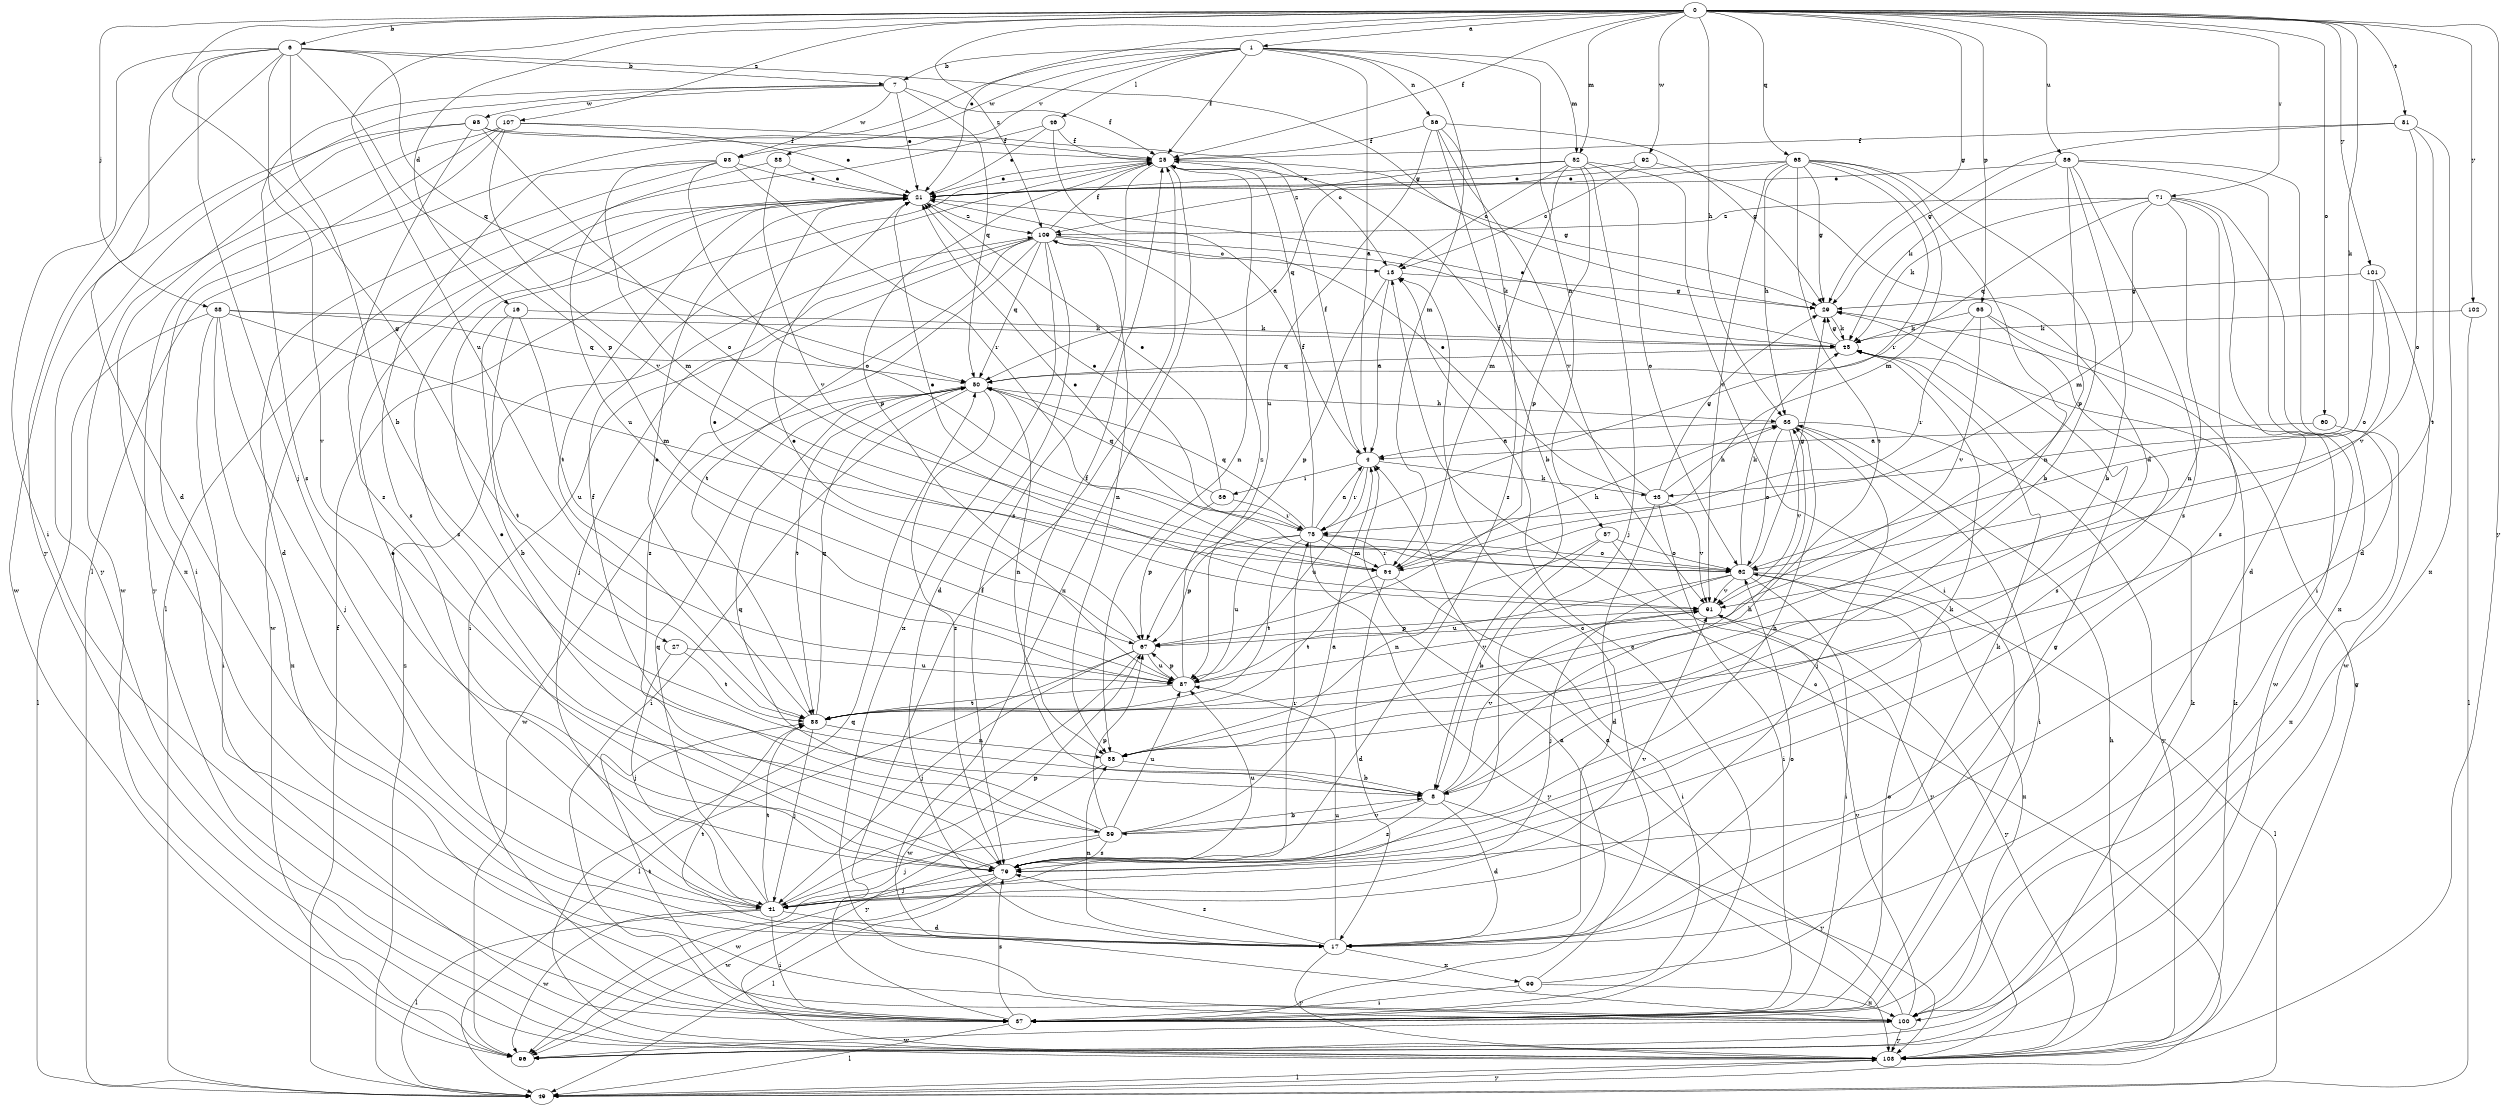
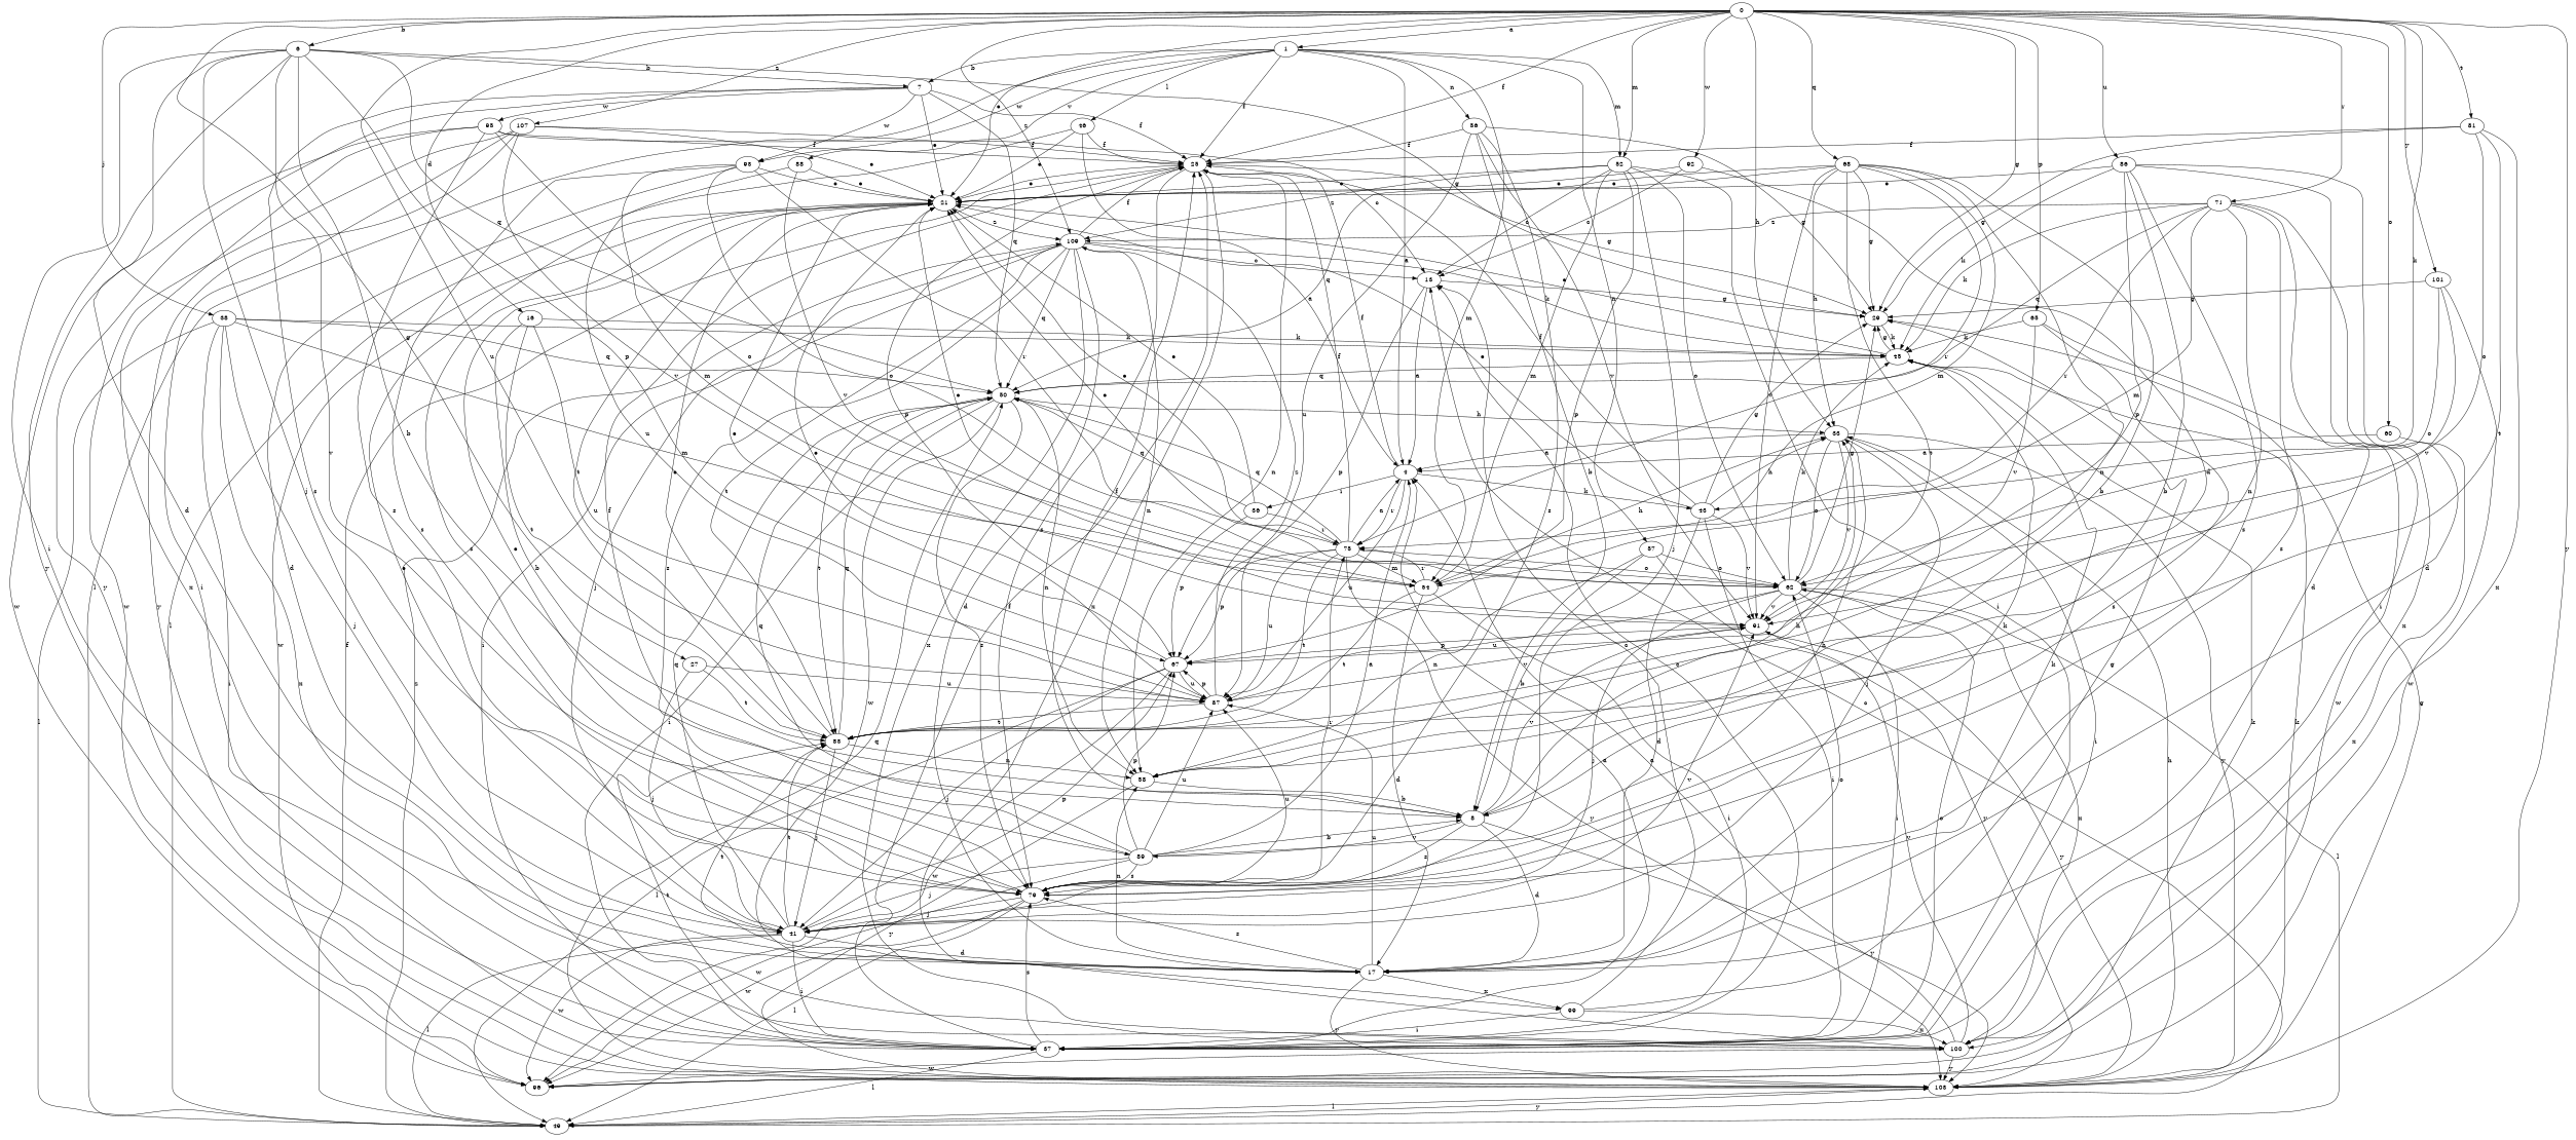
  strict digraph {
    0
    1
    6
    16
    21
    25
    27
    29
    33
    38
    43
    52
    60
    65
    68
    71
    81
    86
    87
    92
    101
-   102
    103
    107
    109
    4
    7
    46
    49
    54
    56
    57
    88
    93
    8
    17
    37
    41
    67
    n40 [label=50]
    89
    45
    83
    79
    96
    58
    100
    91
    62
    13
    75
    36
    95
    99
    0 -> 1 [label=a]
    0 -> 6 [label=b]
    0 -> 16 [label=d]
    0 -> 21 [label=e]
    0 -> 25 [label=f]
    0 -> 27 [label=g]
    0 -> 29 [label=g]
    0 -> 33 [label=h]
    0 -> 38 [label=j]
    0 -> 43 [label=k]
    0 -> 52 [label=m]
    0 -> 60 [label=o]
    0 -> 65 [label=p]
    0 -> 68 [label=q]
    0 -> 71 [label=r]
    0 -> 81 [label=t]
    0 -> 86 [label=u]
    0 -> 87 [label=u]
    0 -> 92 [label=w]
    0 -> 101 [label=y]
-   0 -> 102 [label=y]
    0 -> 103 [label=y]
    0 -> 107 [label=z]
    0 -> 109 [label=z]
    1 -> 25 [label=f]
    1 -> 52 [label=m]
    1 -> 4 [label=a]
    1 -> 7 [label=b]
    1 -> 46 [label=l]
    1 -> 49 [label=l]
    1 -> 54 [label=m]
    1 -> 56 [label=n]
    1 -> 57 [label=n]
    1 -> 88 [label=v]
    1 -> 93 [label=w]
    6 -> 29 [label=g]
    6 -> 103 [label=y]
    6 -> 7 [label=b]
    6 -> 8 [label=b]
    6 -> 17 [label=d]
    6 -> 37 [label=i]
    6 -> 41 [label=j]
    6 -> 67 [label=p]
    6 -> n40 [label=q]
    6 -> 89 [label=v]
    16 -> 87 [label=u]
    16 -> 8 [label=b]
    16 -> 45 [label=k]
    16 -> 83 [label=t]
    21 -> 109 [label=z]
    21 -> 83 [label=t]
    21 -> 79 [label=s]
    21 -> 96 [label=w]
    25 -> 21 [label=e]
    25 -> 29 [label=g]
    25 -> 67 [label=p]
    25 -> 79 [label=s]
    25 -> 58 [label=n]
    25 -> 100 [label=x]
    27 -> 87 [label=u]
    27 -> 41 [label=j]
    27 -> 83 [label=t]
    29 -> 45 [label=k]
    33 -> 103 [label=y]
    33 -> 4 [label=a]
    33 -> 37 [label=i]
    33 -> 41 [label=j]
    33 -> 91 [label=v]
    33 -> 62 [label=o]
    38 -> 49 [label=l]
    38 -> 54 [label=m]
    38 -> 37 [label=i]
    38 -> 41 [label=j]
    38 -> n40 [label=q]
    38 -> 45 [label=k]
    38 -> 100 [label=x]
    43 -> 21 [label=e]
    43 -> 25 [label=f]
    43 -> 29 [label=g]
    43 -> 33 [label=h]
    43 -> 17 [label=d]
    43 -> 37 [label=i]
    43 -> 91 [label=v]
    52 -> 21 [label=e]
    52 -> 109 [label=z]
    52 -> 54 [label=m]
    52 -> 37 [label=i]
    52 -> 41 [label=j]
    52 -> 67 [label=p]
    52 -> 62 [label=o]
    52 -> 13 [label=c]
    60 -> 4 [label=a]
    60 -> 100 [label=x]
    65 -> 45 [label=k]
    65 -> 79 [label=s]
    65 -> 96 [label=w]
    65 -> 91 [label=v]
-   65 -> 75 [label=r]
+   71 -> 75 [label=r]
    68 -> 21 [label=e]
    68 -> 29 [label=g]
    68 -> 33 [label=h]
    68 -> 54 [label=m]
    68 -> 8 [label=b]
    68 -> n40 [label=q]
    68 -> 83 [label=t]
    68 -> 58 [label=n]
    68 -> 91 [label=v]
    68 -> 75 [label=r]
    71 -> 109 [label=z]
    71 -> 54 [label=m]
    71 -> 17 [label=d]
    71 -> n40 [label=q]
    71 -> 45 [label=k]
    71 -> 79 [label=s]
    71 -> 58 [label=n]
    71 -> 100 [label=x]
    81 -> 25 [label=f]
    81 -> 29 [label=g]
    81 -> 83 [label=t]
    81 -> 100 [label=x]
    81 -> 62 [label=o]
    86 -> 21 [label=e]
    86 -> 8 [label=b]
    86 -> 17 [label=d]
    86 -> 37 [label=i]
    86 -> 67 [label=p]
    86 -> 45 [label=k]
    86 -> 79 [label=s]
    87 -> 21 [label=e]
    87 -> 109 [label=z]
    87 -> 67 [label=p]
    87 -> 83 [label=t]
    87 -> 91 [label=v]
    92 -> 21 [label=e]
    92 -> 58 [label=d]
    92 -> 13 [label=c]
    101 -> 29 [label=g]
    101 -> 96 [label=w]
    101 -> 91 [label=v]
    101 -> 62 [label=o]
-   102 -> 49 [label=l]
-   102 -> 45 [label=k]
    103 -> 29 [label=g]
    103 -> 33 [label=h]
    103 -> 49 [label=l]
    103 -> n40 [label=q]
    103 -> 45 [label=k]
    107 -> 21 [label=e]
    107 -> 25 [label=f]
    107 -> 103 [label=y]
    107 -> 37 [label=i]
    107 -> 96 [label=w]
    107 -> 91 [label=v]
    109 -> 25 [label=f]
    109 -> 17 [label=d]
    109 -> 37 [label=i]
    109 -> 41 [label=j]
    109 -> n40 [label=q]
    109 -> 45 [label=k]
    109 -> 83 [label=t]
    109 -> 79 [label=s]
    109 -> 58 [label=n]
    109 -> 100 [label=x]
    109 -> 13 [label=c]
    4 -> 25 [label=f]
    4 -> 43 [label=k]
    4 -> 87 [label=u]
    4 -> 75 [label=r]
    4 -> 36 [label=i]
    7 -> 21 [label=e]
    7 -> 25 [label=f]
    7 -> 103 [label=y]
    7 -> 93 [label=w]
    7 -> n40 [label=q]
    7 -> 79 [label=s]
    7 -> 95 [label=w]
    46 -> 21 [label=e]
    46 -> 25 [label=f]
    46 -> 4 [label=a]
    46 -> 49 [label=l]
    49 -> 25 [label=f]
    49 -> 103 [label=y]
    49 -> 109 [label=z]
    49 -> 13 [label=c]
    54 -> 21 [label=e]
    54 -> 33 [label=h]
    54 -> 17 [label=d]
    54 -> 37 [label=i]
    54 -> 83 [label=t]
    54 -> 75 [label=r]
    56 -> 25 [label=f]
    56 -> 29 [label=g]
    56 -> 87 [label=u]
    56 -> 8 [label=b]
    56 -> 79 [label=s]
    56 -> 91 [label=v]
    57 -> 103 [label=y]
    57 -> 8 [label=b]
    57 -> 58 [label=n]
    57 -> 62 [label=o]
    88 -> 21 [label=e]
    88 -> 87 [label=u]
    88 -> 91 [label=v]
    93 -> 21 [label=e]
    93 -> 54 [label=m]
    93 -> 17 [label=d]
    93 -> 79 [label=s]
    93 -> 62 [label=o]
    93 -> 75 [label=r]
    8 -> 25 [label=f]
    8 -> 33 [label=h]
    8 -> 103 [label=y]
    8 -> 17 [label=d]
    8 -> 89 [label=v]
    8 -> 79 [label=s]
    8 -> 91 [label=v]
    17 -> 87 [label=u]
    17 -> 103 [label=y]
    17 -> 45 [label=k]
    17 -> 83 [label=t]
    17 -> 79 [label=s]
    17 -> 58 [label=n]
    17 -> 62 [label=o]
    17 -> 99 [label=x]
    37 -> 25 [label=f]
    37 -> 4 [label=a]
    37 -> 49 [label=l]
    37 -> 83 [label=t]
    37 -> 79 [label=s]
    37 -> 62 [label=o]
    37 -> 13 [label=c]
    41 -> 21 [label=e]
    41 -> 49 [label=l]
    41 -> 17 [label=d]
    41 -> 37 [label=i]
    41 -> 67 [label=p]
    41 -> n40 [label=q]
    41 -> 83 [label=t]
    41 -> 96 [label=w]
    41 -> 91 [label=v]
    67 -> 21 [label=e]
    67 -> 87 [label=u]
    67 -> 49 [label=l]
    67 -> 41 [label=j]
    67 -> 96 [label=w]
    n40 -> 33 [label=h]
    n40 -> 37 [label=i]
    n40 -> 83 [label=t]
    n40 -> 79 [label=s]
-   n40 -> 96 [label=w]
+   n40 -> 99 [label=w]
    n40 -> 58 [label=n]
    89 -> 25 [label=f]
    89 -> 33 [label=h]
    89 -> 87 [label=u]
    89 -> 4 [label=a]
    89 -> 8 [label=b]
    89 -> 41 [label=j]
    89 -> 67 [label=p]
    89 -> n40 [label=q]
    89 -> 79 [label=s]
    89 -> 96 [label=w]
    45 -> 21 [label=e]
    45 -> 29 [label=g]
    45 -> n40 [label=q]
    83 -> 21 [label=e]
    83 -> 41 [label=j]
    83 -> n40 [label=q]
    83 -> 58 [label=n]
    79 -> 21 [label=e]
    79 -> 87 [label=u]
    79 -> 49 [label=l]
    79 -> 41 [label=j]
    79 -> 45 [label=k]
    79 -> 96 [label=w]
    79 -> 75 [label=r]
    96 -> 45 [label=k]
    58 -> 103 [label=y]
    58 -> 8 [label=b]
    100 -> 103 [label=y]
    100 -> 4 [label=a]
    100 -> 96 [label=w]
    100 -> 91 [label=v]
    91 -> 103 [label=y]
    91 -> 67 [label=p]
    62 -> 21 [label=e]
    62 -> 29 [label=g]
    62 -> 87 [label=u]
    62 -> 49 [label=l]
    62 -> 37 [label=i]
    62 -> 41 [label=j]
    62 -> 45 [label=k]
    62 -> 100 [label=x]
    62 -> 91 [label=v]
    13 -> 29 [label=g]
    13 -> 4 [label=a]
    13 -> 67 [label=p]
    75 -> 21 [label=e]
    75 -> 25 [label=f]
    75 -> 87 [label=u]
    75 -> 103 [label=y]
    75 -> 4 [label=a]
    75 -> 54 [label=m]
    75 -> 67 [label=p]
    75 -> n40 [label=q]
    75 -> 83 [label=t]
    75 -> 62 [label=o]
    36 -> 21 [label=e]
    36 -> 67 [label=p]
    36 -> n40 [label=q]
    36 -> 75 [label=r]
    95 -> 25 [label=f]
    95 -> 79 [label=s]
    95 -> 96 [label=w]
    95 -> 100 [label=x]
    95 -> 62 [label=o]
    95 -> 13 [label=c]
    99 -> 29 [label=g]
    99 -> 37 [label=i]
    99 -> 100 [label=x]
    99 -> 13 [label=c]
  }
